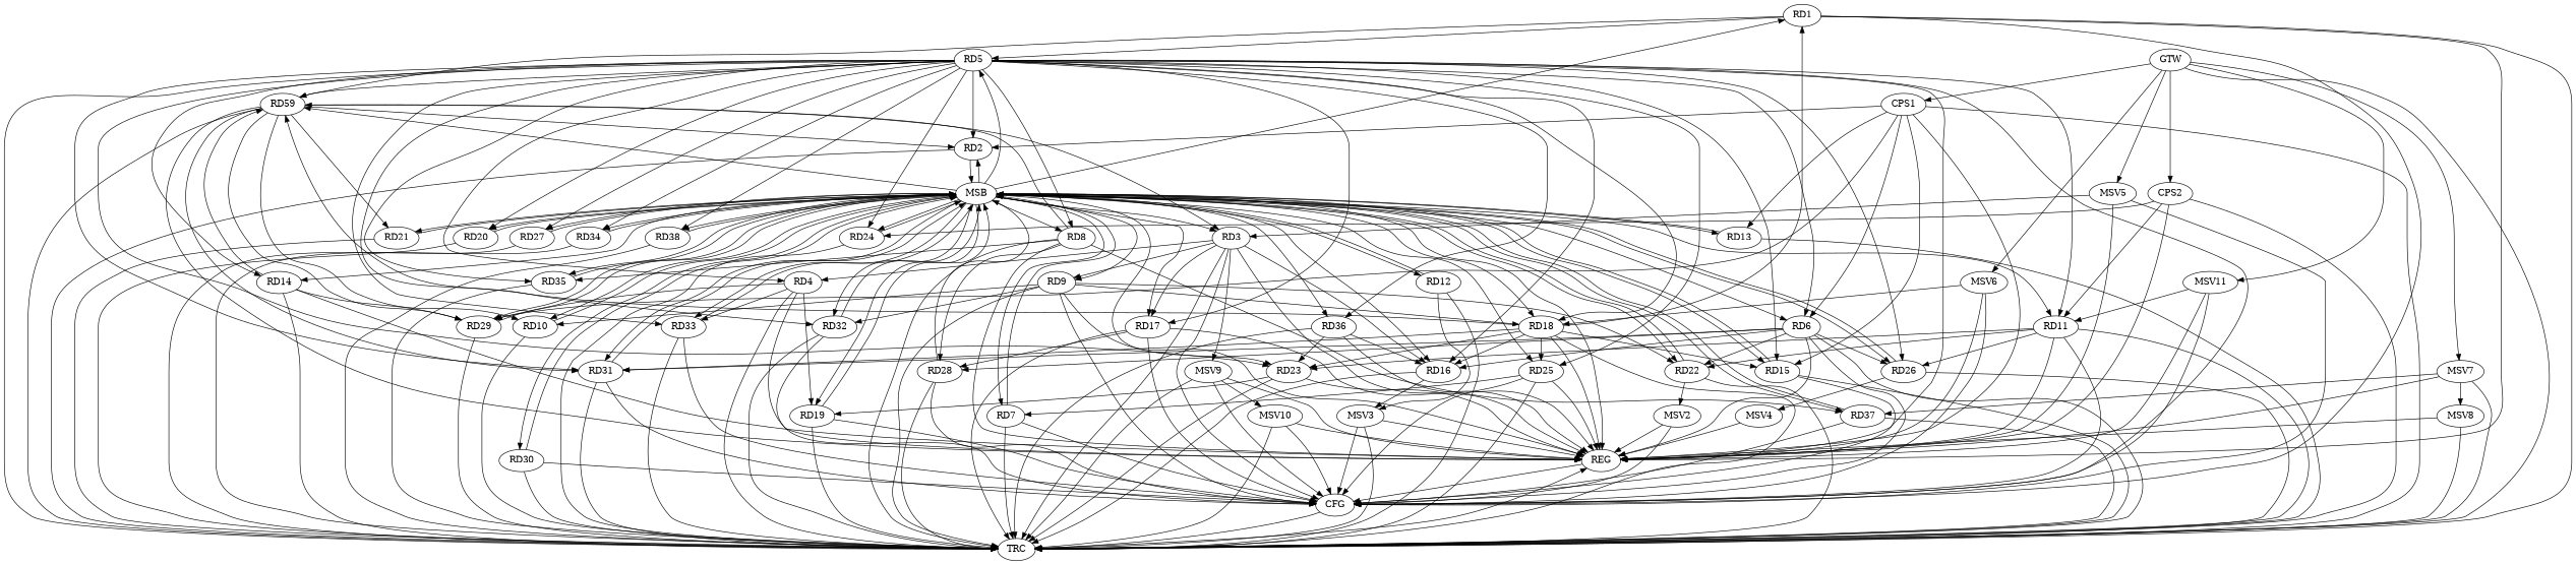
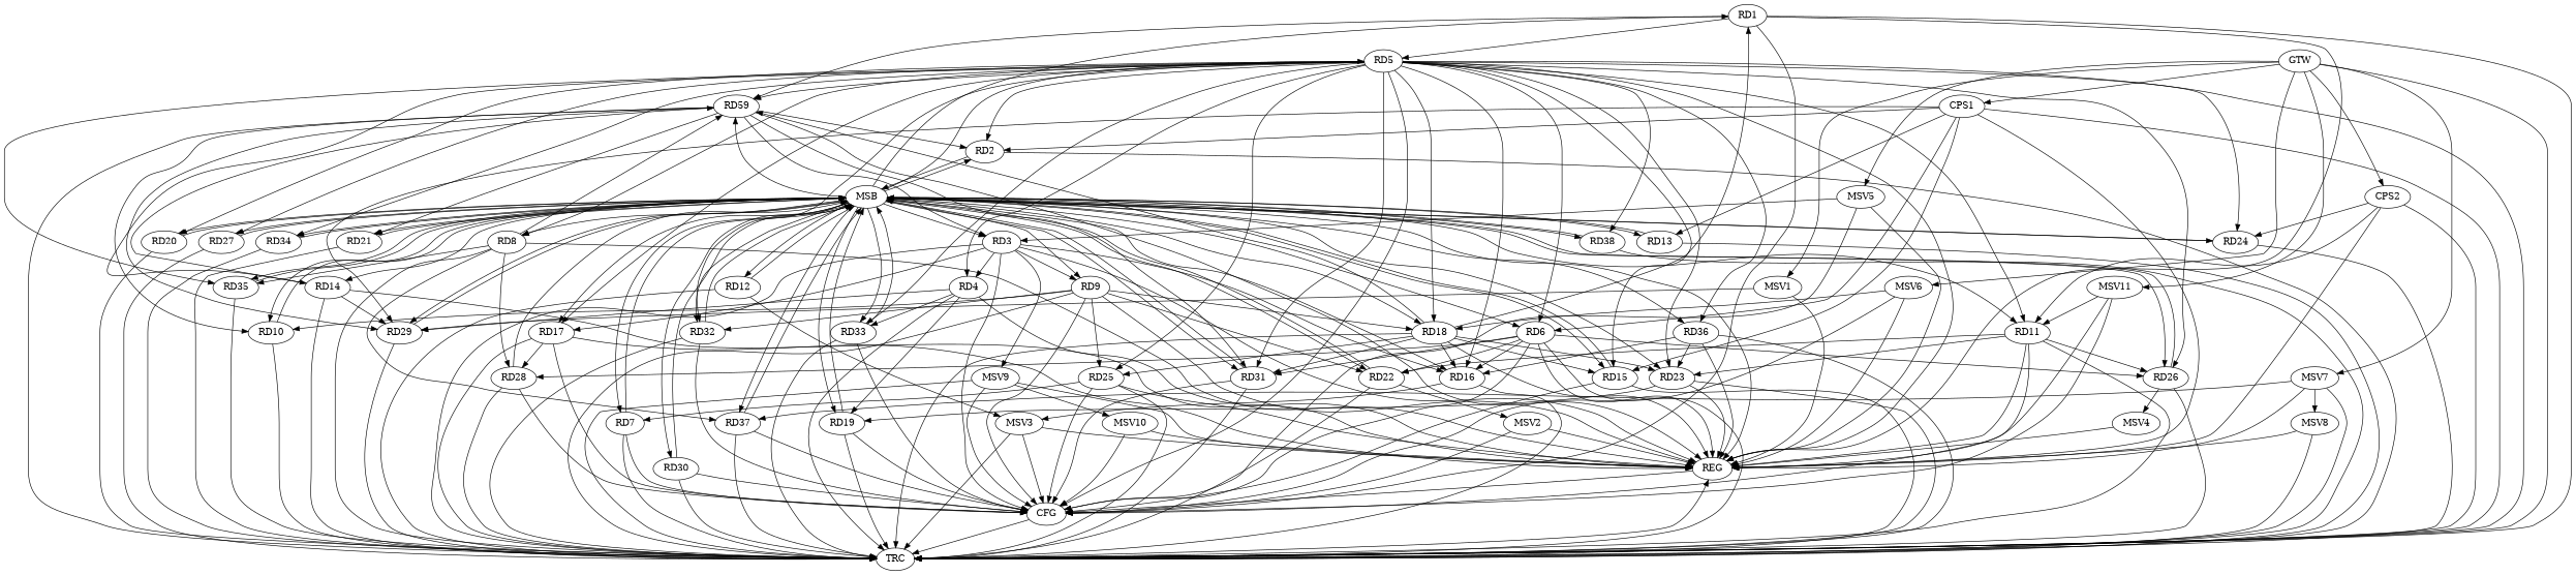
  strict digraph {
    n1 [label=RD1]
    n2 [label=RD5]
    n3 [label=RD59]
    n4 [label=REG]
    n5 [label=CFG]
    n6 [label=TRC]
    n7 [label=RD2]
    n8 [label=RD4]
    n9 [label=RD16]
    n10 [label=RD17]
    n11 [label=RD33]
    n12 [label=RD6]
    n13 [label=RD8]
    n14 [label=RD11]
    n15 [label=RD14]
    n16 [label=RD15]
    n17 [label=RD18]
    n18 [label=RD20]
    n19 [label=RD23]
    n20 [label=RD24]
    n21 [label=RD25]
    n22 [label=RD26]
    n23 [label=RD27]
    n24 [label=RD31]
    n25 [label=RD32]
    n26 [label=RD34]
    n27 [label=RD35]
    n28 [label=RD36]
    n29 [label=RD38]
    n30 [label=RD3]
    n31 [label=RD29]
    n32 [label=RD10]
    n33 [label=RD21]
    n34 [label=MSB]
    n35 [label=RD9]
    n36 [label=RD19]
    n37 [label=RD22]
    n38 [label=RD7]
    n39 [label=RD37]
    n40 [label=RD12]
    n41 [label=RD13]
    n42 [label=RD30]
    n43 [label=MSV9]
    n44 [label=MSV3]
    n45 [label=RD28]
    n46 [label=MSV10]
    n47 [label=MSV4]
    n48 [label=MSV2]
    n49 [label=CPS1]
    n50 [label=CPS2]
    n51 [label=GTW]
+   n52 [label=MSV1]
    n53 [label=MSV5]
    n54 [label=MSV6]
    n55 [label=MSV7]
    n56 [label=MSV11]
    n57 [label=MSV8]
    n1 -> n2
    n1 -> n3
    n1 -> n4
    n1 -> n5
    n1 -> n6
    n2 -> n3
    n2 -> n4
    n2 -> n5
    n2 -> n6
    n2 -> n7
    n2 -> n8
    n2 -> n9
    n2 -> n10
    n2 -> n11
    n2 -> n12
    n2 -> n13
    n2 -> n14
    n2 -> n15
    n2 -> n16
    n2 -> n17
    n2 -> n18
    n2 -> n19
    n2 -> n20
    n2 -> n21
    n2 -> n22
    n2 -> n23
    n2 -> n24
    n2 -> n25
    n2 -> n26
    n2 -> n27
    n2 -> n28
    n2 -> n29
    n3 -> n4
    n3 -> n6
    n3 -> n7
    n3 -> n24
    n3 -> n30
    n3 -> n31
    n3 -> n32
    n3 -> n33
    n4 -> n5
    n5 -> n6
    n6 -> n4
    n7 -> n6
    n7 -> n34
    n8 -> n4
    n8 -> n6
    n8 -> n11
    n8 -> n31
    n8 -> n36
    n9 -> n6
    n9 -> n44
    n10 -> n4
    n10 -> n5
    n10 -> n6
    n10 -> n45
    n11 -> n5
    n11 -> n6
    n11 -> n34
    n12 -> n4
    n12 -> n5
    n12 -> n6
    n12 -> n9
    n12 -> n22
    n12 -> n24
    n12 -> n37
    n12 -> n45
    n13 -> n3
    n13 -> n4
    n13 -> n6
    n13 -> n27
    n13 -> n39
    n13 -> n45
    n14 -> n4
    n14 -> n5
    n14 -> n6
    n14 -> n19
    n14 -> n22
    n14 -> n37
    n15 -> n3
    n15 -> n4
    n15 -> n6
    n15 -> n31
    n16 -> n5
    n16 -> n6
    n16 -> n34
    n17 -> n1
    n17 -> n3
    n17 -> n4
    n17 -> n6
    n17 -> n9
    n17 -> n16
    n17 -> n19
    n17 -> n21
    n17 -> n24
    n18 -> n6
    n18 -> n34
    n19 -> n4
    n19 -> n6
    n19 -> n36
    n20 -> n6
    n20 -> n34
    n21 -> n4
    n21 -> n5
    n21 -> n6
    n21 -> n38
    n22 -> n6
    n22 -> n34
    n22 -> n47
    n23 -> n6
    n23 -> n34
    n24 -> n5
    n24 -> n6
    n24 -> n34
    n25 -> n5
    n25 -> n6
    n25 -> n34
    n26 -> n6
    n26 -> n34
    n27 -> n6
    n27 -> n34
    n28 -> n4
    n28 -> n6
    n28 -> n9
    n28 -> n19
    n29 -> n6
    n29 -> n34
    n30 -> n4
    n30 -> n5
    n30 -> n6
    n30 -> n8
    n30 -> n9
    n30 -> n10
    n30 -> n35
    n30 -> n43
    n31 -> n6
    n31 -> n34
    n32 -> n6
    n32 -> n34
    n33 -> n6
    n33 -> n34
    n34 -> n1
    n34 -> n2
    n34 -> n3
    n34 -> n4
    n34 -> n7
    n34 -> n9
    n34 -> n10
    n34 -> n11
    n34 -> n12
    n34 -> n13
    n34 -> n14
    n34 -> n15
    n34 -> n16
    n34 -> n17
    n34 -> n18
    n34 -> n19
    n34 -> n20
-   n34 -> n21
+   n35 -> n21
    n34 -> n22
    n34 -> n23
    n34 -> n24
    n34 -> n25
    n34 -> n26
    n34 -> n27
    n34 -> n28
    n34 -> n29
    n34 -> n30
    n34 -> n31
    n34 -> n32
    n34 -> n33
    n34 -> n35
    n34 -> n36
    n34 -> n37
    n34 -> n38
    n34 -> n39
    n34 -> n40
    n34 -> n41
    n34 -> n42
    n35 -> n4
    n35 -> n5
    n35 -> n6
    n35 -> n17
    n35 -> n25
    n35 -> n32
    n35 -> n37
    n36 -> n5
    n36 -> n6
    n36 -> n34
    n37 -> n6
    n37 -> n34
    n37 -> n48
    n38 -> n5
    n38 -> n6
    n38 -> n34
    n39 -> n5
    n39 -> n6
    n39 -> n34
    n40 -> n6
    n40 -> n34
    n40 -> n44
    n41 -> n6
    n41 -> n34
    n42 -> n5
    n42 -> n6
    n42 -> n34
    n43 -> n4
    n43 -> n5
    n43 -> n6
    n43 -> n46
    n44 -> n4
    n44 -> n5
    n44 -> n6
    n45 -> n5
    n45 -> n6
    n45 -> n34
    n46 -> n4
    n46 -> n5
-   n46 -> n6
    n47 -> n4
    n48 -> n4
    n48 -> n5
    n49 -> n4
    n49 -> n6
    n49 -> n7
    n49 -> n12
    n49 -> n16
    n49 -> n31
    n49 -> n41
    n50 -> n4
    n50 -> n6
    n50 -> n14
    n50 -> n20
    n51 -> n6
    n51 -> n49
    n51 -> n50
+   n51 -> n52
    n51 -> n53
    n51 -> n54
    n51 -> n55
    n51 -> n56
+   n52 -> n4
+   n52 -> n31
    n53 -> n4
    n53 -> n5
    n53 -> n30
    n54 -> n4
    n54 -> n5
    n54 -> n17
    n55 -> n4
    n55 -> n6
    n55 -> n39
    n55 -> n57
    n56 -> n4
    n56 -> n5
    n56 -> n14
    n57 -> n4
    n57 -> n6
  }
